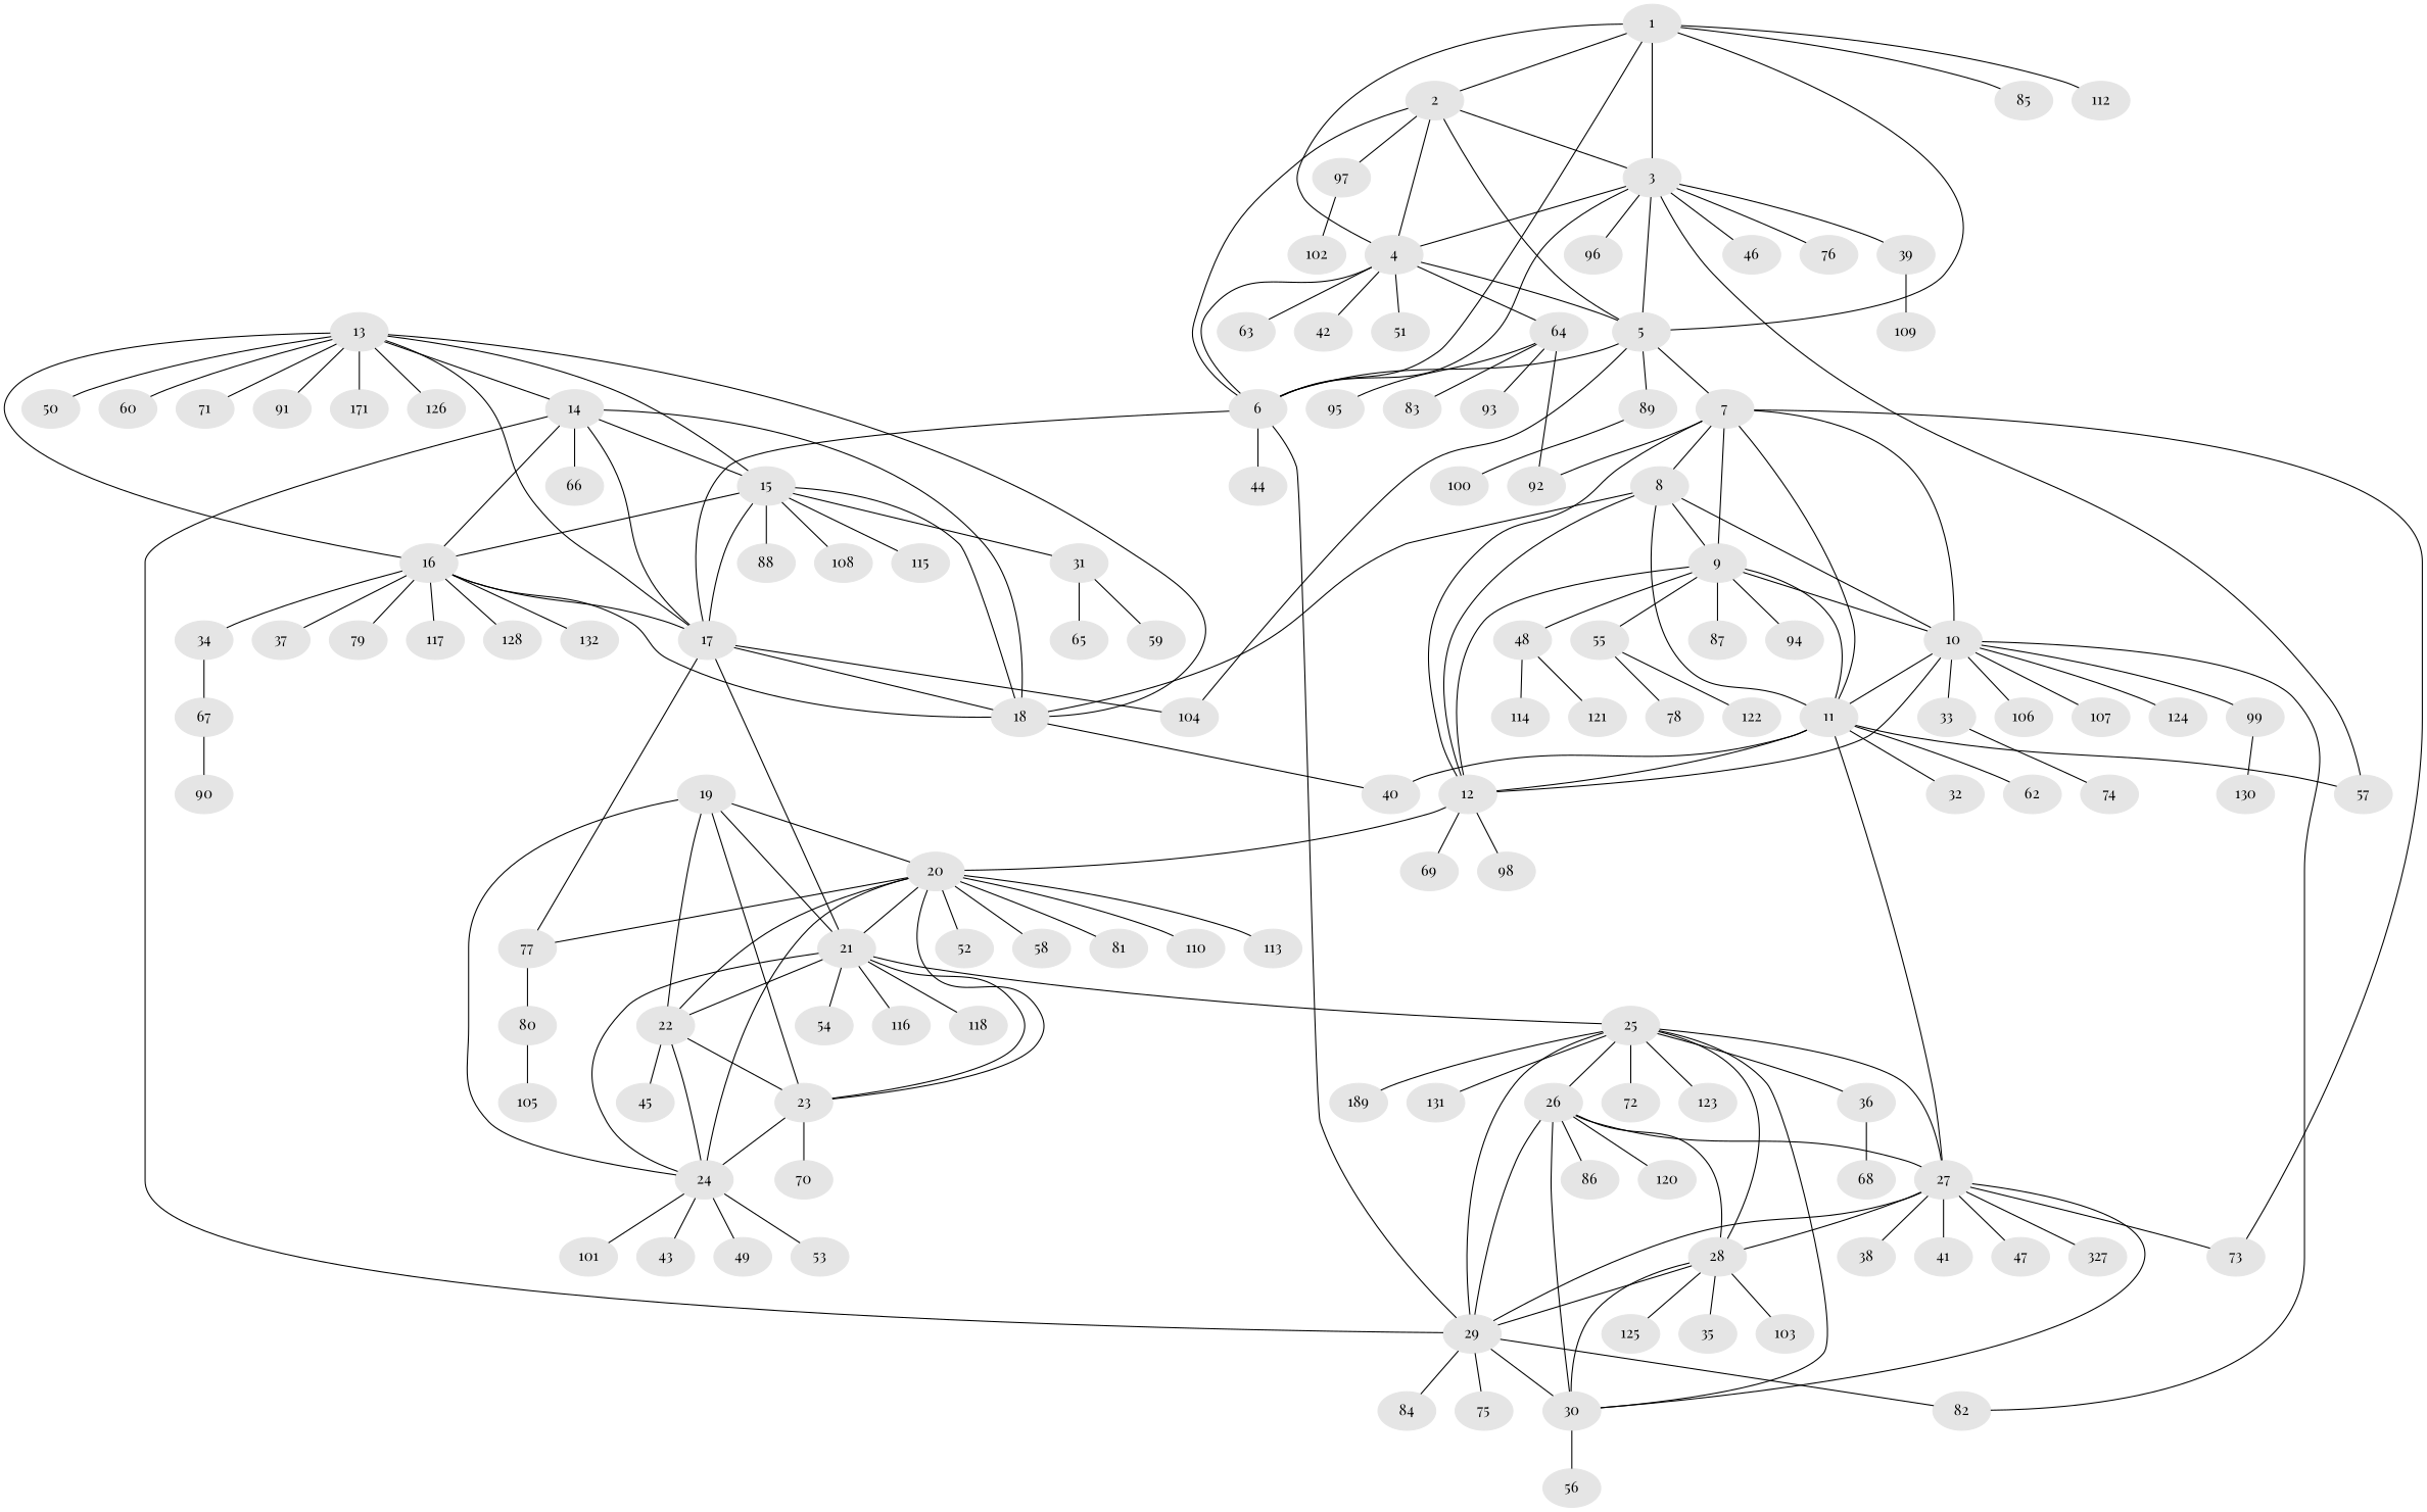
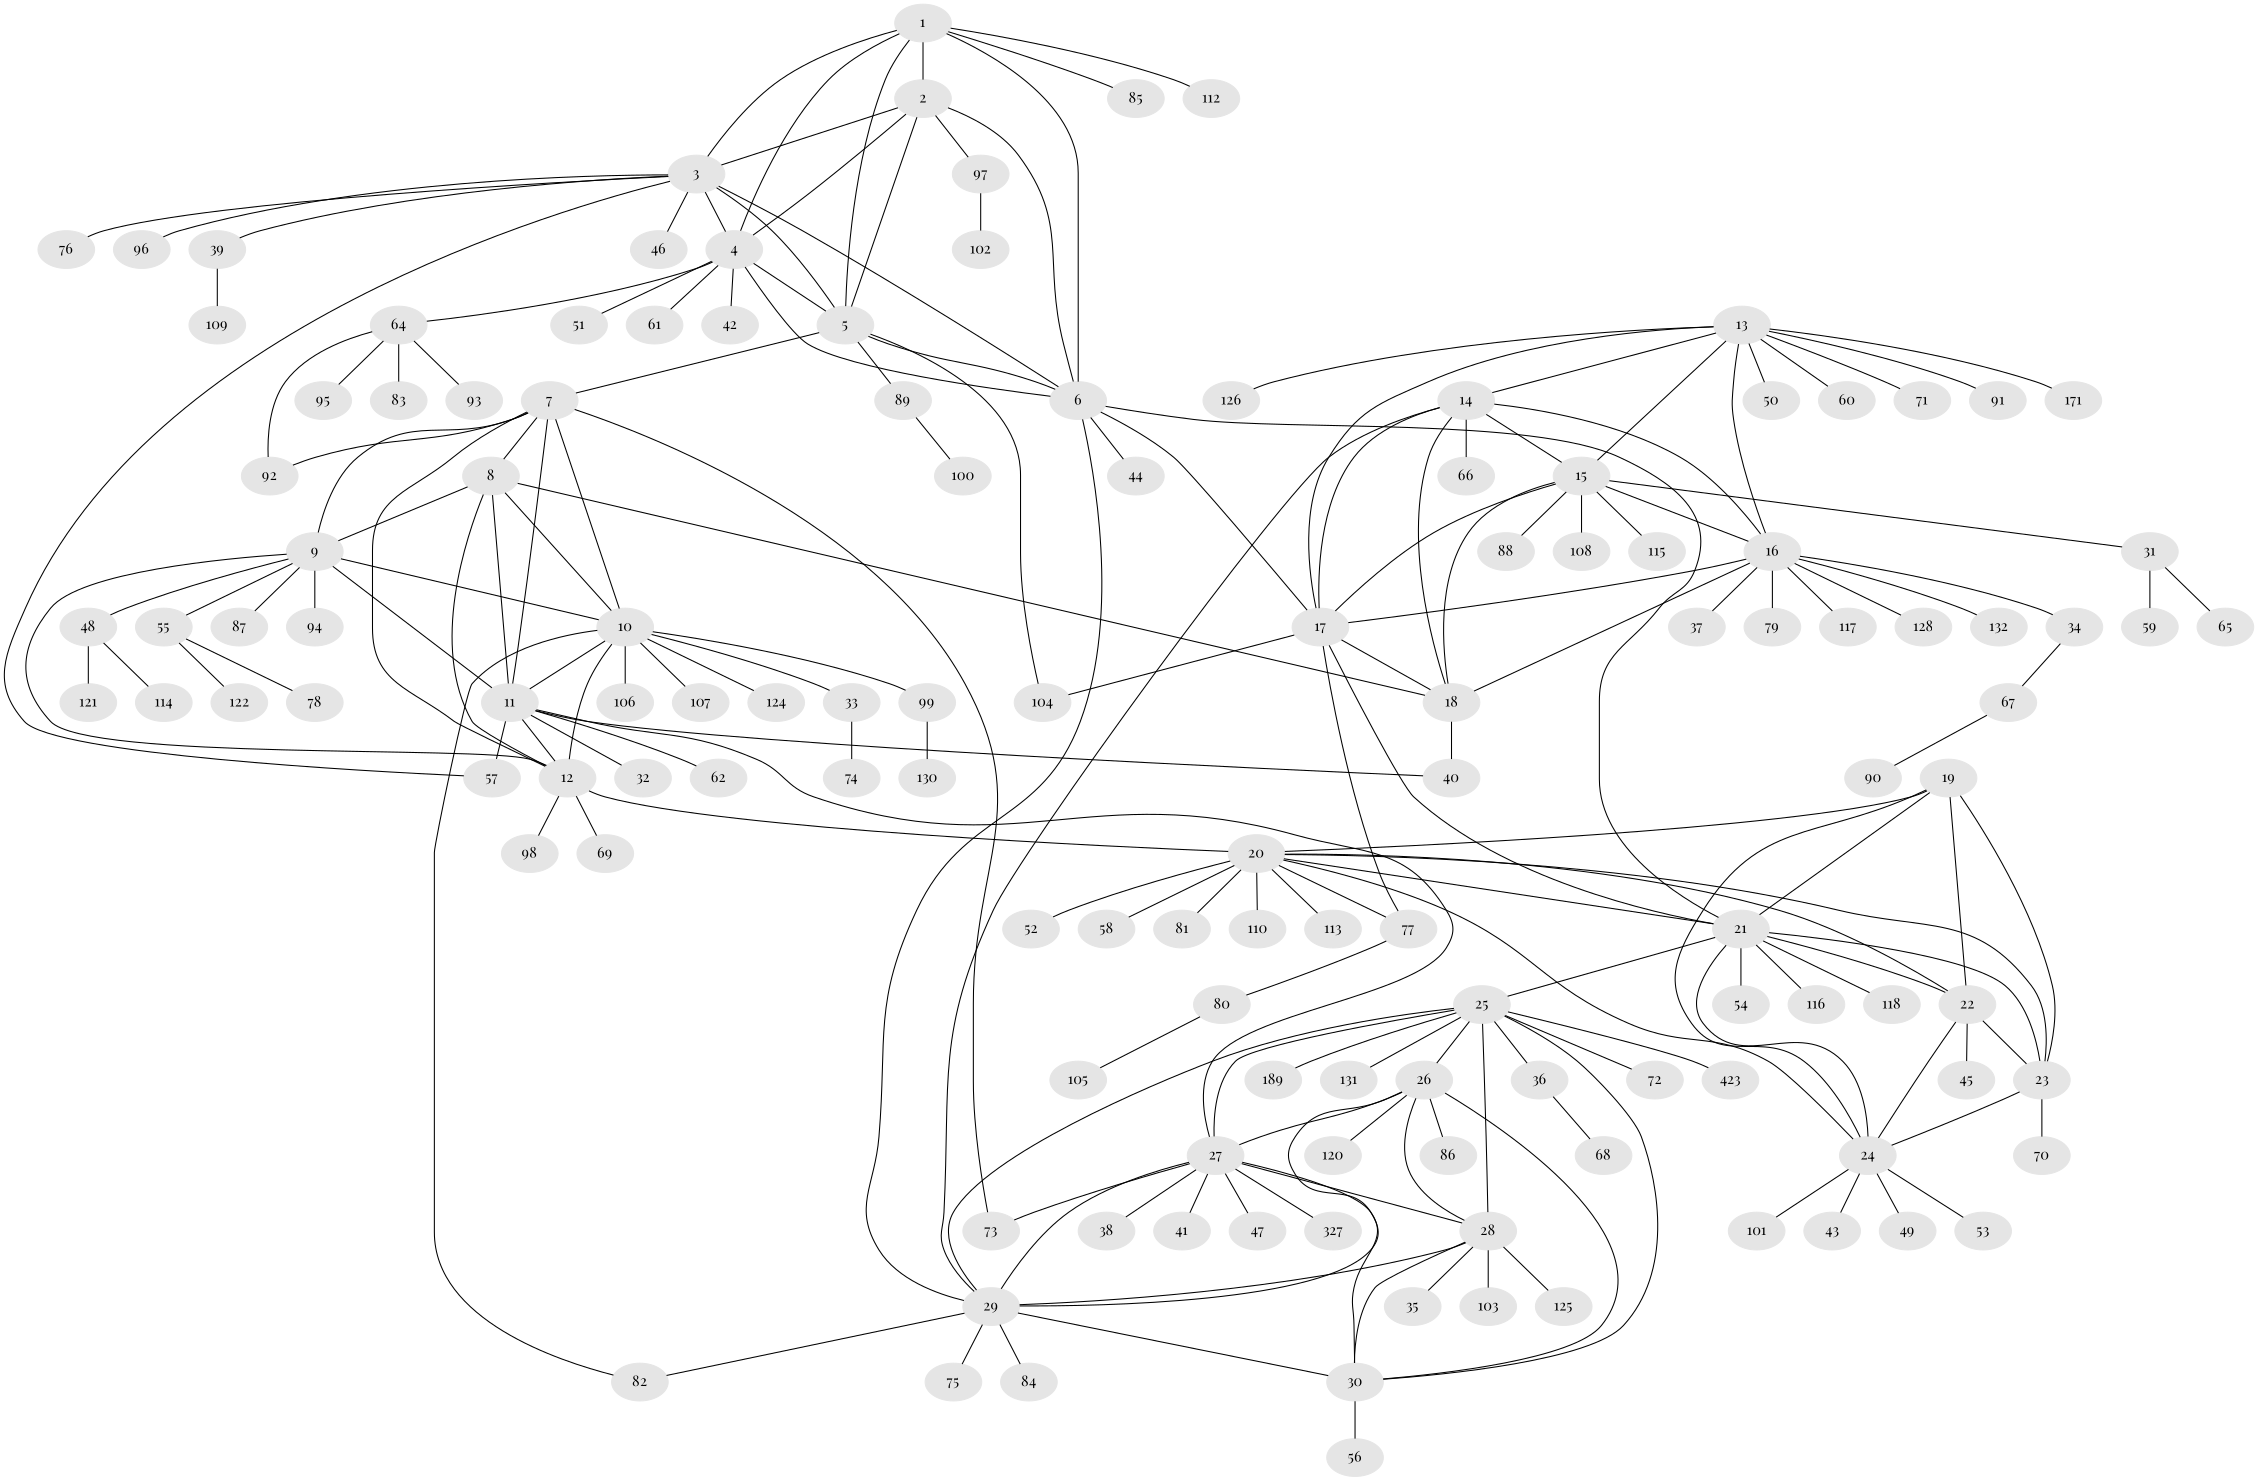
  graph {
    fontname="Playfair Display"
    node [color=gray90 fontname="Playfair Display" style=filled]
    edge [fontname="Playfair Display"]
    1
    2
    3
    4
    5
    6
    85
    112
    97
    39
    46
    57
    76
    96
    42
    51
-   61 [label=63]
+   61
    64
    7
    89
    104
    17
    21
    29
    44
    102
    109
    92
    83
    93
    95
    8
    9
    10
    11
    12
    73
    100
    18
    77
    22
    23
    24
    25
    54
    116
    118
    82
    30
    75
    84
    48
    55
    87
    94
    33
    99
    106
    107
    124
    27
    32
    40
    62
    20
    69
    98
    114
    121
    78
    122
    74
    130
    28
    38
    41
    47
    n78 [label=327]
    52
    58
    81
    110
    113
    13
    14
    15
    16
    50
    60
    71
    91
    n92 [label=171]
    126
    66
    31
    88
    108
    115
    34
    37
    79
    117
    128
    132
    59
    65
    67
    80
    19
    45
    70
    43
    49
    53
    101
    26
    36
    72
-   123
+   123 [label=423]
    n120 [label=189]
    131
    86
    120
    35
    103
    125
    56
    68
    90
    105
    1 -- 2
    1 -- 3
    1 -- 4
    1 -- 5
    1 -- 6
    1 -- 85
    1 -- 112
    2 -- 3
    2 -- 4
    2 -- 5
    2 -- 6
    2 -- 97
    3 -- 4
    3 -- 5
    3 -- 6
    3 -- 39
    3 -- 46
    3 -- 57
    3 -- 76
    3 -- 96
    4 -- 5
    4 -- 6
    4 -- 42
    4 -- 51
    4 -- 61
    4 -- 64
    5 -- 6
    5 -- 7
    5 -- 89
    5 -- 104
    6 -- 17
+   6 -- 21
    6 -- 29
    6 -- 44
    97 -- 102
    39 -- 109
    64 -- 92
    64 -- 83
    64 -- 93
    64 -- 95
    7 -- 92
    7 -- 8
    7 -- 9
    7 -- 10
    7 -- 11
    7 -- 12
    7 -- 73
    89 -- 100
    17 -- 104
    17 -- 21
    17 -- 18
    17 -- 77
    21 -- 22
    21 -- 23
    21 -- 24
    21 -- 25
    21 -- 54
    21 -- 116
    21 -- 118
    29 -- 82
    29 -- 30
    29 -- 75
    29 -- 84
    8 -- 9
    8 -- 10
    8 -- 11
    8 -- 12
    8 -- 18
    9 -- 10
    9 -- 11
    9 -- 12
    9 -- 48
    9 -- 55
    9 -- 87
    9 -- 94
    10 -- 11
    10 -- 12
    10 -- 82
    10 -- 33
    10 -- 99
    10 -- 106
    10 -- 107
    10 -- 124
    11 -- 57
    11 -- 12
    11 -- 27
    11 -- 32
    11 -- 40
    11 -- 62
    12 -- 20
    12 -- 69
    12 -- 98
    18 -- 40
    77 -- 80
    22 -- 23
    22 -- 24
    22 -- 45
    23 -- 24
    23 -- 70
    24 -- 43
    24 -- 49
    24 -- 53
    24 -- 101
    25 -- 29
    25 -- 30
    25 -- 27
    25 -- 28
    25 -- 26
    25 -- 36
    25 -- 72
    25 -- 123
    25 -- n120
    25 -- 131
    30 -- 56
    48 -- 114
    48 -- 121
    55 -- 78
    55 -- 122
    33 -- 74
    99 -- 130
    27 -- 29
    27 -- 73
    27 -- 30
    27 -- 28
    27 -- 38
    27 -- 41
    27 -- 47
    27 -- n78
    20 -- 21
    20 -- 77
    20 -- 22
    20 -- 23
    20 -- 24
    20 -- 52
    20 -- 58
    20 -- 81
    20 -- 110
    20 -- 113
    28 -- 29
    28 -- 30
    28 -- 35
    28 -- 103
    28 -- 125
    13 -- 17
-   13 -- 18
    13 -- 14
    13 -- 15
    13 -- 16
    13 -- 50
    13 -- 60
    13 -- 71
    13 -- 91
    13 -- n92
    13 -- 126
    14 -- 17
    14 -- 29
    14 -- 18
    14 -- 15
    14 -- 16
    14 -- 66
    15 -- 17
    15 -- 18
    15 -- 16
    15 -- 31
    15 -- 88
    15 -- 108
    15 -- 115
    16 -- 17
    16 -- 18
    16 -- 34
    16 -- 37
    16 -- 79
    16 -- 117
    16 -- 128
    16 -- 132
    31 -- 59
    31 -- 65
    34 -- 67
    67 -- 90
    80 -- 105
    19 -- 21
    19 -- 22
    19 -- 23
    19 -- 24
    19 -- 20
    26 -- 29
    26 -- 30
    26 -- 27
    26 -- 28
    26 -- 86
    26 -- 120
    36 -- 68
  }
